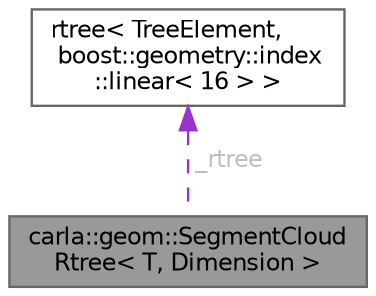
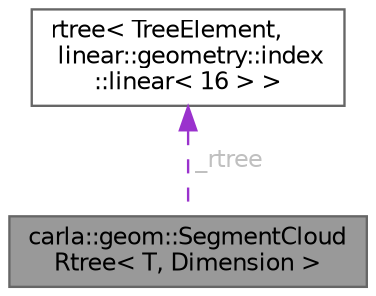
  digraph {
    node [color=gray40 fontname=Helvetica fontsize=10 shape=box style=filled]
    n1 [fillcolor=grey60 fontcolor=black height=0.2 label="carla::geom::SegmentCloud\lRtree\< T, Dimension \>" width=0.4]
-   n2 [fillcolor=white height=0.2 label="rtree\< TreeElement,\l boost::geometry::index\l::linear\< 16 \> \>" width=0.4]
+   n2 [fillcolor=white height=0.2 label="rtree\< TreeElement,\l linear::geometry::index\l::linear\< 16 \> \>" width=0.4]
    n2 -> n1 [color=darkorchid3 dir=back fontcolor=grey fontname=Helvetica fontsize=10 label=" _rtree" labelfontname=Helvetica labelfontsize=10 style=dashed]
  }
